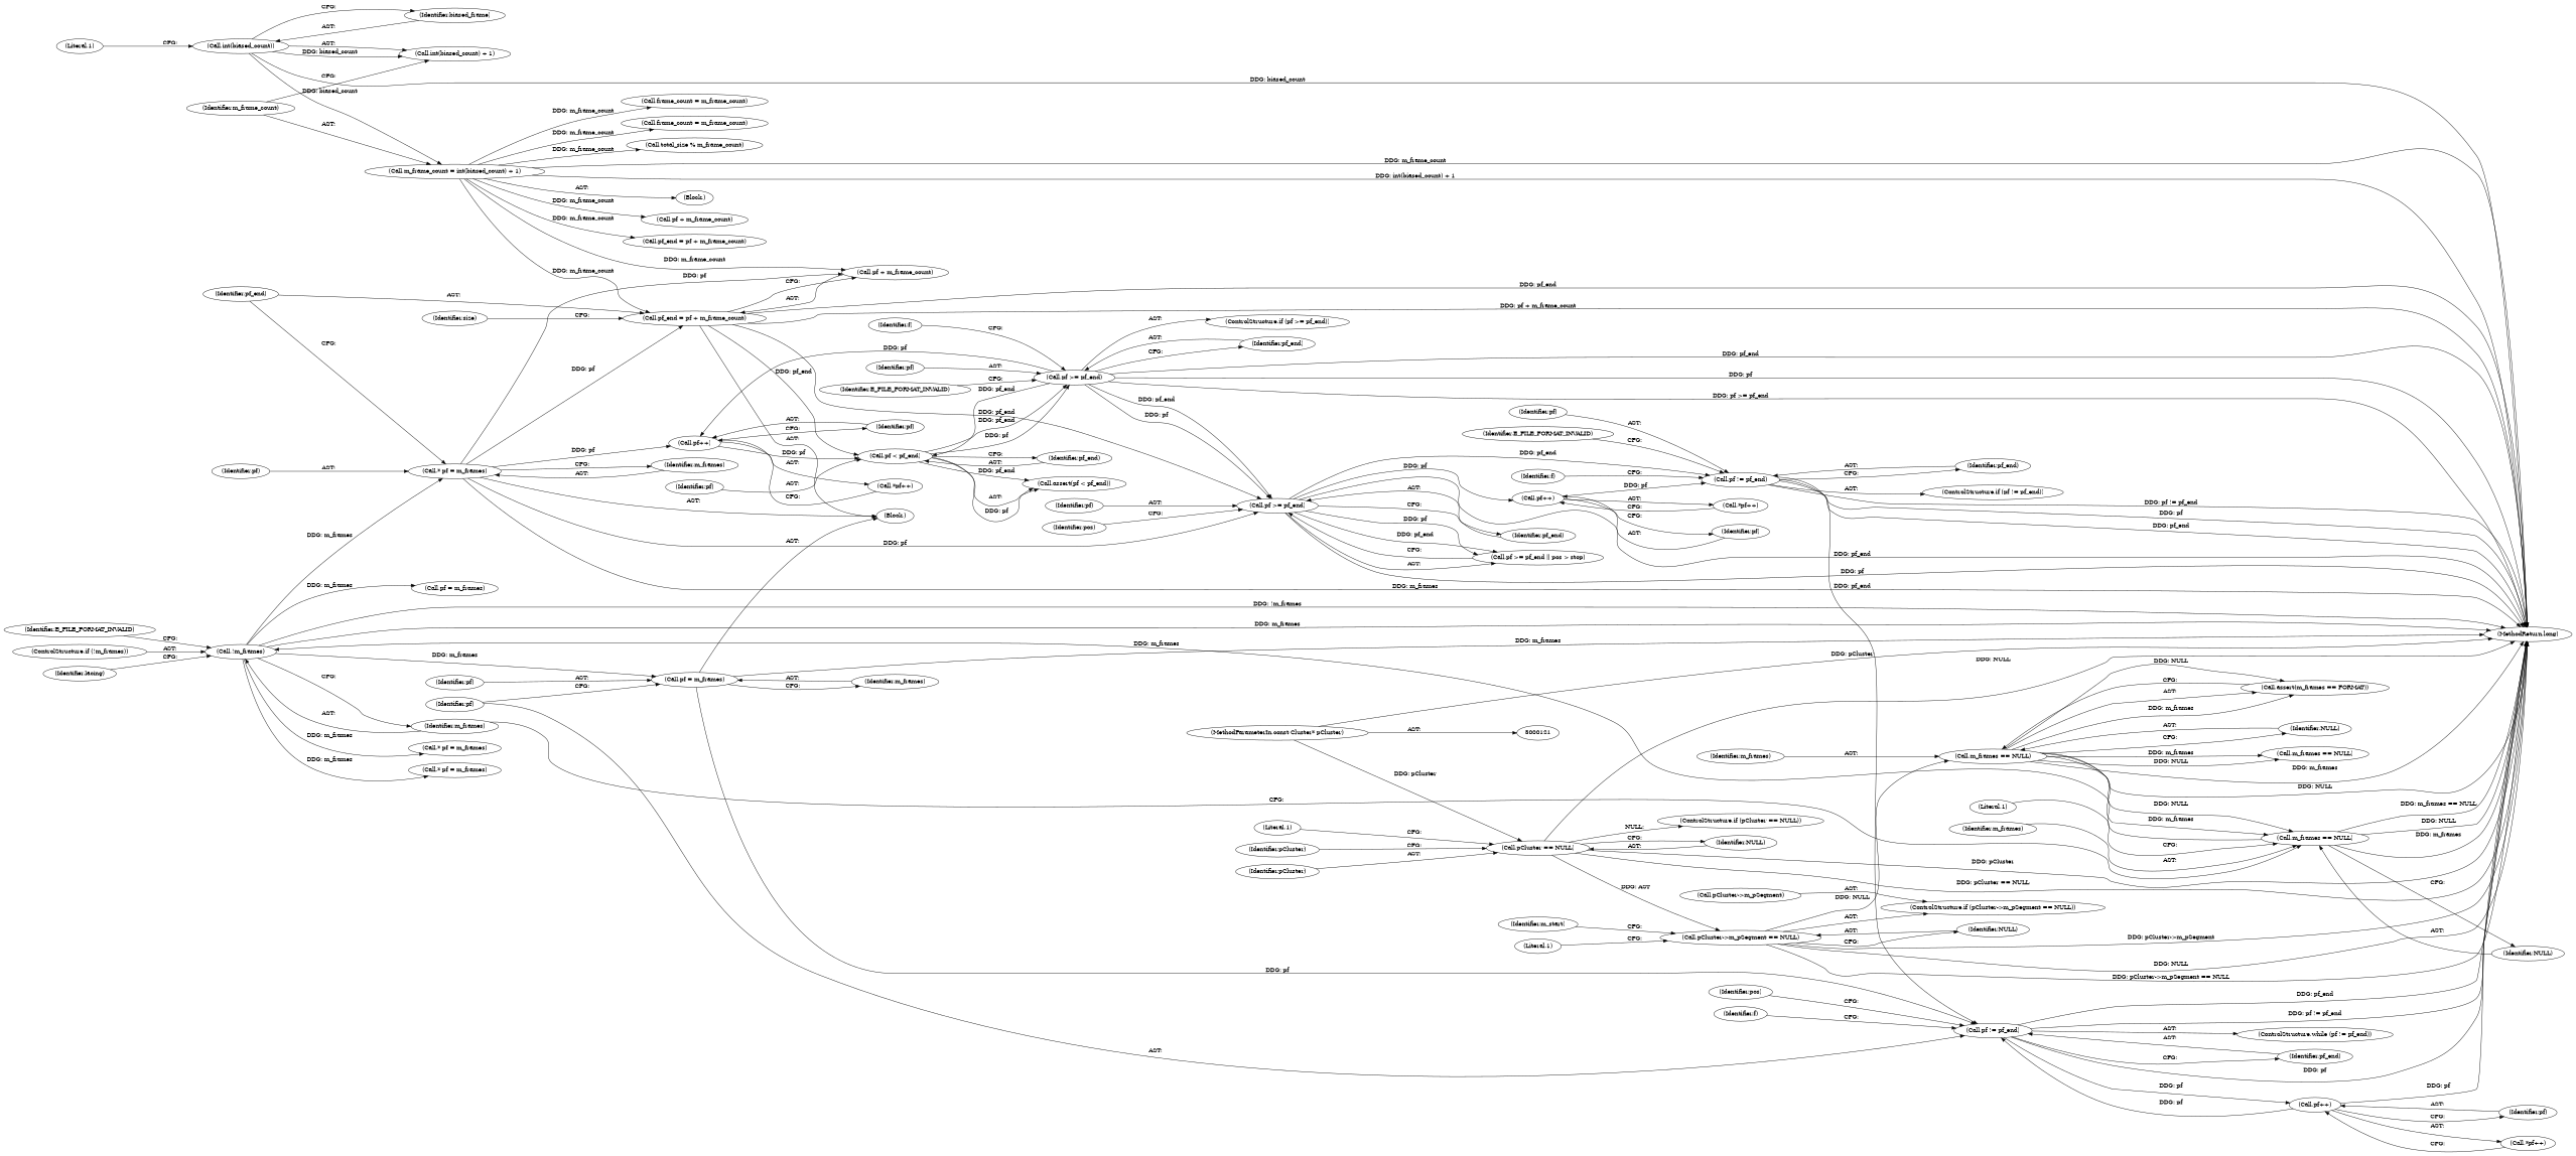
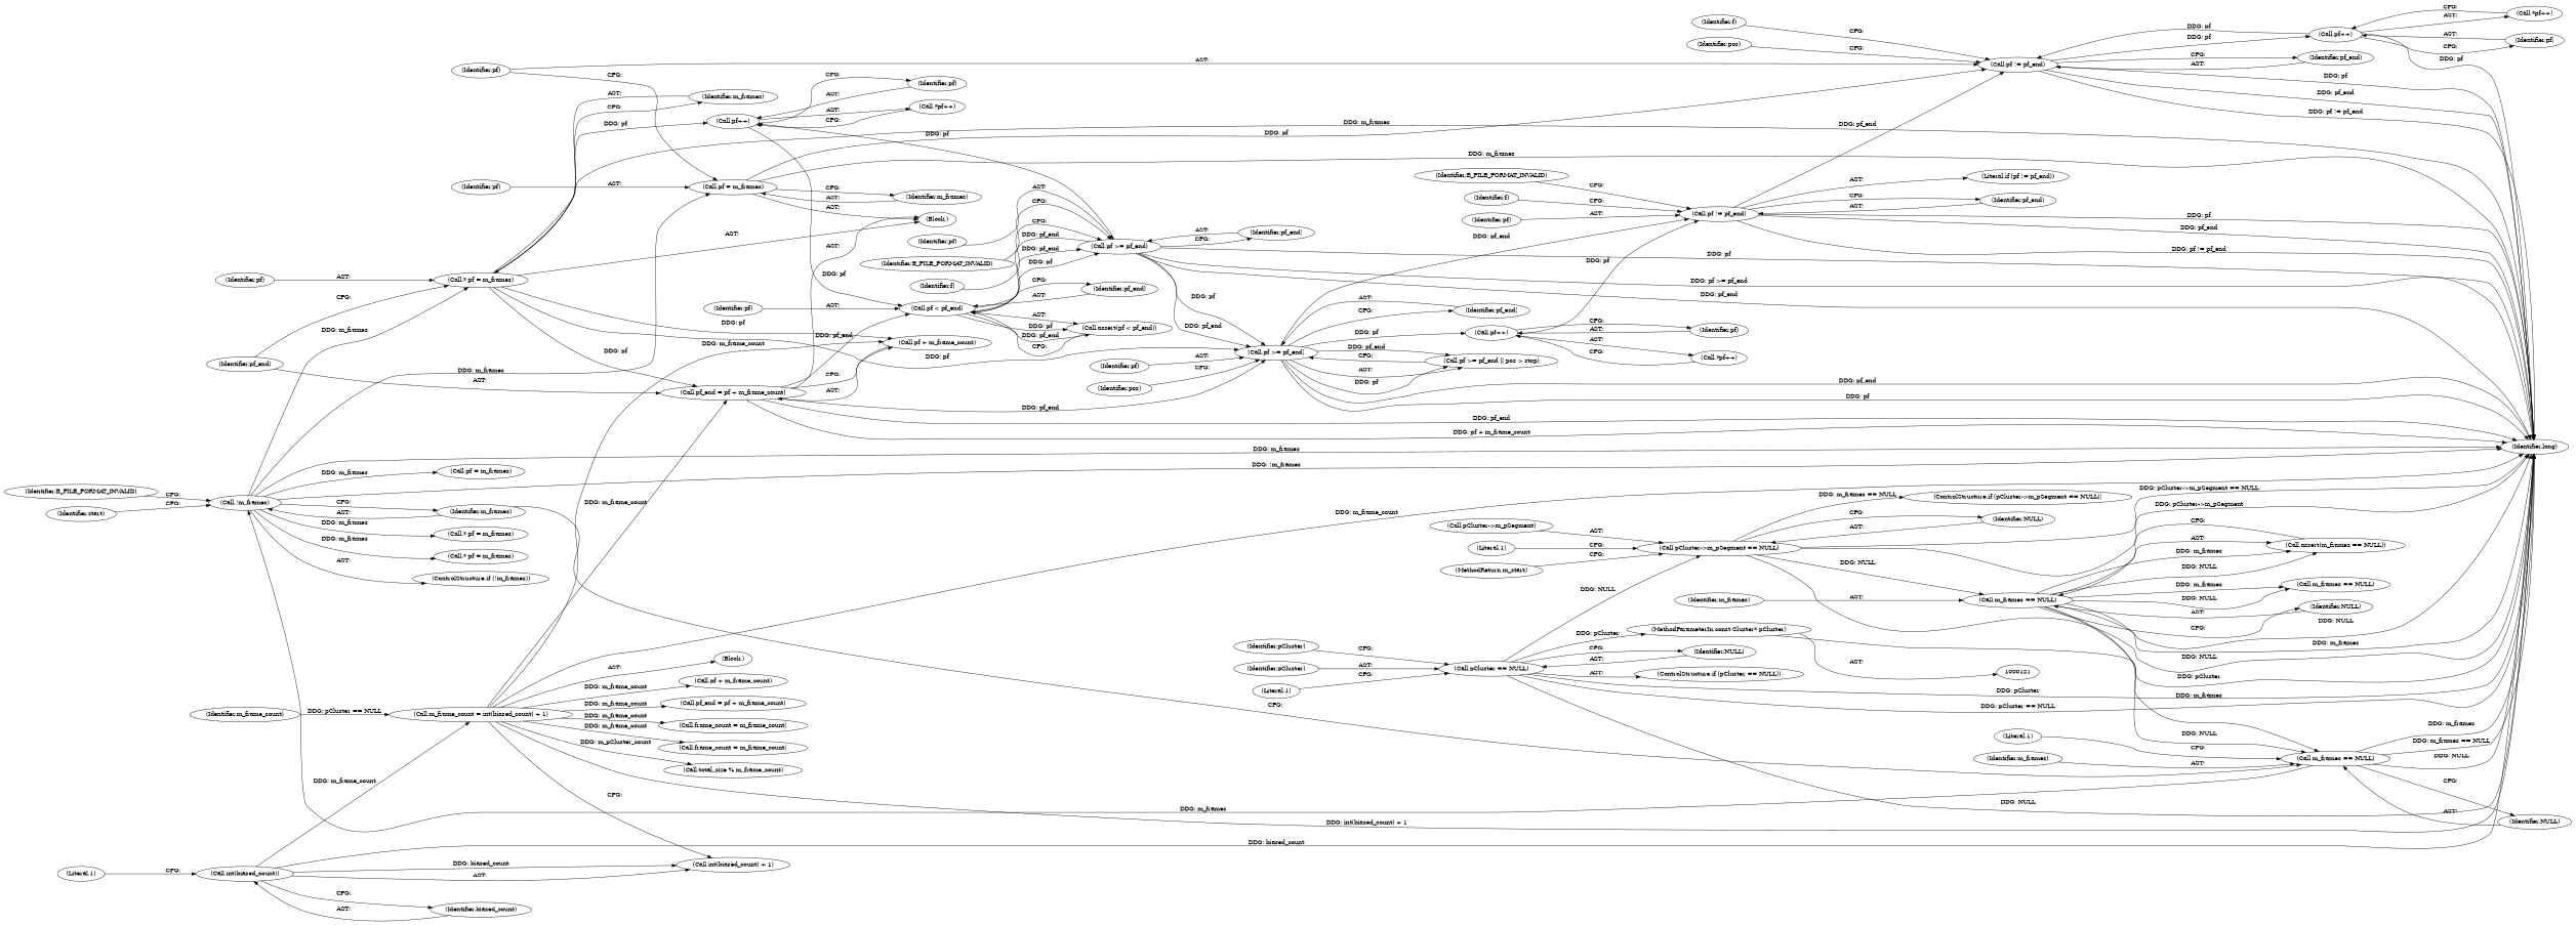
  digraph {
    rankdir=LR
    n1 [label="(Call,pf != pf_end)"]
    n2 [label="(Call,pf++)"]
-   n3 [label="(ControlStructure,while (pf != pf_end))"]
-   n4 [label="(MethodReturn,long)"]
+   n4 [label="(Identifier,long)"]
    n5 [label="(Identifier,pf_end)"]
    n6 [label="(Call,*pf++)"]
    n7 [label="(Identifier,pf)"]
    n8 [label="(Call,pf = m_frames)"]
    n9 [label="(Block,)"]
    n10 [label="(Identifier,m_frames)"]
    n11 [label="(Call,!m_frames)"]
    n12 [label="(Call,* pf = m_frames)"]
    n13 [label="(Call,* pf = m_frames)"]
    n14 [label="(Identifier,m_frames)"]
    n15 [label="(Call,* pf = m_frames)"]
    n16 [label="(ControlStructure,if (!m_frames))"]
    n17 [label="(Call,pf = m_frames)"]
    n18 [label="(Call,pf >= pf_end)"]
    n19 [label="(Call,pf++)"]
    n20 [label="(Call,pf_end = pf + m_frame_count)"]
    n21 [label="(Call,pf + m_frame_count)"]
    n22 [label="(Identifier,m_frames)"]
    n23 [label="(Call,m_frames == NULL)"]
    n24 [label="(Identifier,NULL)"]
    n25 [label="(Call,m_frames == NULL)"]
-   n26 [label="(Call,assert(m_frames == FORMAT))"]
+   n26 [label="(Call,assert(m_frames == NULL))"]
    n27 [label="(Identifier,NULL)"]
    n28 [label="(Call,m_frames == NULL)"]
    n29 [label="(Call,pCluster->m_pSegment == NULL)"]
    n30 [label="(ControlStructure,if (pCluster->m_pSegment == NULL))"]
    n31 [label="(Identifier,NULL)"]
    n32 [label="(Call,pCluster == NULL)"]
    n33 [label="(ControlStructure,if (pCluster == NULL))"]
    n34 [label="(Identifier,NULL)"]
    n35 [label="(MethodParameterIn,const Cluster* pCluster)"]
-   1000121 [label=5000121]
+   1000121
    n37 [label="(Call,pf != pf_end)"]
-   n38 [label="(ControlStructure,if (pf != pf_end))"]
+   n38 [label="(Literal,if (pf != pf_end))"]
    n39 [label="(Identifier,pf_end)"]
    n40 [label="(Call,pf++)"]
    n41 [label="(Identifier,pf)"]
    n42 [label="(Call,*pf++)"]
    n43 [label="(Identifier,pf_end)"]
    n44 [label="(Call,pf >= pf_end || pos > stop)"]
    n45 [label="(Call,pf >= pf_end)"]
    n46 [label="(Call,pf < pf_end)"]
-   n47 [label="(ControlStructure,if (pf >= pf_end))"]
    n48 [label="(Identifier,pf_end)"]
    n49 [label="(Call,assert(pf < pf_end))"]
    n50 [label="(Identifier,pf_end)"]
    n51 [label="(Call,*pf++)"]
    n52 [label="(Identifier,pf)"]
    n53 [label="(Call,m_frame_count = int(biased_count) + 1)"]
    n54 [label="(Call,int(biased_count) + 1)"]
    n55 [label="(Block,)"]
    n56 [label="(Call,pf + m_frame_count)"]
    n57 [label="(Call,pf_end = pf + m_frame_count)"]
    n58 [label="(Call,frame_count = m_frame_count)"]
    n59 [label="(Call,frame_count = m_frame_count)"]
    n60 [label="(Call,total_size % m_frame_count)"]
    n61 [label="(Call,int(biased_count))"]
-   n62 [label="(Identifier,biased_frame)"]
+   n62 [label="(Identifier,biased_count)"]
    n63 [label="(Call,pCluster->m_pSegment)"]
-   n64 [label="(Identifier,lacing)"]
+   n64 [label="(Identifier,start)"]
    n65 [label="(Identifier,pCluster)"]
-   n66 [label="(Identifier,size)"]
    n67 [label="(Identifier,pf)"]
    n68 [label="(Identifier,E_FILE_FORMAT_INVALID)"]
    n69 [label="(Literal,1)"]
    n70 [label="(Identifier,pf)"]
    n71 [label="(Identifier,f)"]
    n72 [label="(Identifier,m_frame_count)"]
    n73 [label="(Identifier,f)"]
    n74 [label="(Identifier,pos)"]
    n75 [label="(Identifier,pf)"]
    n76 [label="(Identifier,E_FILE_FORMAT_INVALID)"]
    n77 [label="(Identifier,m_frames)"]
    n78 [label="(Identifier,pf)"]
    n79 [label="(Identifier,pf_end)"]
    n80 [label="(Identifier,E_FILE_FORMAT_INVALID)"]
    n81 [label="(Identifier,pf)"]
    n82 [label="(Literal,1)"]
-   n83 [label="(Identifier,m_start)"]
+   n83 [label="(MethodReturn,m_start)"]
    n84 [label="(Identifier,pCluster)"]
    n85 [label="(Identifier,pf)"]
    n86 [label="(Literal,1)"]
    n87 [label="(Identifier,pf)"]
    n88 [label="(Literal,1)"]
    n89 [label="(Identifier,pos)"]
    n90 [label="(Identifier,m_frames)"]
    n91 [label="(Identifier,f)"]
    n1 -> n2 [label="DDG: pf"]
-   n1 -> n3 [label="AST: "]
    n1 -> n4 [label="DDG: pf_end"]
    n1 -> n4 [label="DDG: pf != pf_end"]
    n1 -> n4 [label="DDG: pf"]
    n1 -> n5 [label="CFG: "]
    n2 -> n1 [label="DDG: pf"]
    n2 -> n4 [label="DDG: pf"]
    n2 -> n6 [label="AST: "]
    n2 -> n7 [label="CFG: "]
    n5 -> n1 [label="AST: "]
    n6 -> n2 [label="CFG: "]
    n7 -> n2 [label="AST: "]
    n8 -> n1 [label="DDG: pf"]
    n8 -> n4 [label="DDG: m_frames"]
    n8 -> n9 [label="AST: "]
    n8 -> n10 [label="CFG: "]
    n10 -> n8 [label="AST: "]
    n11 -> n4 [label="DDG: m_frames"]
    n11 -> n4 [label="DDG: !m_frames"]
    n11 -> n8 [label="DDG: m_frames"]
    n11 -> n12 [label="DDG: m_frames"]
    n11 -> n13 [label="DDG: m_frames"]
    n11 -> n14 [label="CFG: "]
    n11 -> n15 [label="DDG: m_frames"]
-   n16 -> n11 [label="AST: "]
+   n11 -> n16 [label="AST: "]
    n11 -> n17 [label="DDG: m_frames"]
    n12 -> n4 [label="DDG: m_frames"]
    n12 -> n9 [label="AST: "]
    n12 -> n18 [label="DDG: pf"]
    n12 -> n19 [label="DDG: pf"]
    n12 -> n20 [label="DDG: pf"]
    n12 -> n21 [label="DDG: pf"]
    n12 -> n22 [label="CFG: "]
    n14 -> n11 [label="AST: "]
    n14 -> n23 [label="CFG: "]
    n18 -> n4 [label="DDG: pf_end"]
    n18 -> n4 [label="DDG: pf"]
    n18 -> n37 [label="DDG: pf_end"]
    n18 -> n40 [label="DDG: pf"]
    n18 -> n43 [label="CFG: "]
    n18 -> n44 [label="AST: "]
    n18 -> n44 [label="DDG: pf"]
    n18 -> n44 [label="DDG: pf_end"]
    n19 -> n46 [label="DDG: pf"]
    n19 -> n51 [label="AST: "]
    n19 -> n52 [label="CFG: "]
    n20 -> n4 [label="DDG: pf + m_frame_count"]
    n20 -> n4 [label="DDG: pf_end"]
    n20 -> n9 [label="AST: "]
    n20 -> n18 [label="DDG: pf_end"]
    n20 -> n21 [label="CFG: "]
    n20 -> n46 [label="DDG: pf_end"]
    n21 -> n20 [label="AST: "]
    n22 -> n12 [label="AST: "]
    n23 -> n4 [label="DDG: m_frames"]
    n23 -> n4 [label="DDG: m_frames == NULL"]
    n23 -> n4 [label="DDG: NULL"]
    n23 -> n11 [label="DDG: m_frames"]
    n23 -> n24 [label="CFG: "]
    n24 -> n23 [label="AST: "]
    n25 -> n4 [label="DDG: NULL"]
    n25 -> n4 [label="DDG: m_frames"]
    n25 -> n23 [label="DDG: m_frames"]
    n25 -> n23 [label="DDG: NULL"]
    n25 -> n26 [label="AST: "]
    n25 -> n26 [label="DDG: m_frames"]
    n25 -> n26 [label="DDG: NULL"]
    n25 -> n27 [label="CFG: "]
    n25 -> n28 [label="DDG: m_frames"]
    n25 -> n28 [label="DDG: NULL"]
    n26 -> n25 [label="CFG: "]
    n27 -> n25 [label="AST: "]
    n29 -> n4 [label="DDG: pCluster->m_pSegment == NULL"]
    n29 -> n4 [label="DDG: pCluster->m_pSegment"]
    n29 -> n4 [label="DDG: NULL"]
    n29 -> n25 [label="DDG: NULL"]
-   n29 -> n30 [label="AST: "]
+   n29 -> n30 [label="DDG: m_frames == NULL"]
    n29 -> n31 [label="CFG: "]
    n31 -> n29 [label="AST: "]
    n32 -> n4 [label="DDG: pCluster"]
    n32 -> n4 [label="DDG: pCluster == NULL"]
    n32 -> n4 [label="DDG: NULL"]
-   n32 -> n29 [label="DDG: AST"]
-   n32 -> n33 [label="NULL: "]
+   n32 -> n29 [label="DDG: NULL"]
+   n32 -> n33 [label="AST: "]
    n32 -> n34 [label="CFG: "]
    n34 -> n32 [label="AST: "]
    n35 -> n4 [label="DDG: pCluster"]
-   n35 -> n32 [label="DDG: pCluster"]
+   n32 -> n35 [label="DDG: pCluster"]
    n35 -> 1000121 [label="AST: "]
    n37 -> n1 [label="DDG: pf_end"]
    n37 -> n4 [label="DDG: pf != pf_end"]
    n37 -> n4 [label="DDG: pf"]
    n37 -> n4 [label="DDG: pf_end"]
    n37 -> n38 [label="AST: "]
    n37 -> n39 [label="CFG: "]
    n39 -> n37 [label="AST: "]
    n40 -> n37 [label="DDG: pf"]
    n40 -> n41 [label="CFG: "]
    n40 -> n42 [label="AST: "]
    n41 -> n40 [label="AST: "]
    n42 -> n40 [label="CFG: "]
    n43 -> n18 [label="AST: "]
    n44 -> n18 [label="CFG: "]
    n45 -> n4 [label="DDG: pf >= pf_end"]
    n45 -> n4 [label="DDG: pf_end"]
    n45 -> n4 [label="DDG: pf"]
    n45 -> n18 [label="DDG: pf"]
    n45 -> n18 [label="DDG: pf_end"]
    n45 -> n19 [label="DDG: pf"]
    n45 -> n46 [label="DDG: pf_end"]
-   n45 -> n47 [label="AST: "]
    n45 -> n48 [label="CFG: "]
    n46 -> n45 [label="DDG: pf"]
    n46 -> n45 [label="DDG: pf_end"]
    n46 -> n49 [label="AST: "]
    n46 -> n49 [label="DDG: pf"]
    n46 -> n49 [label="DDG: pf_end"]
    n46 -> n50 [label="CFG: "]
    n48 -> n45 [label="AST: "]
+   n49 -> n46 [label="CFG: "]
    n50 -> n46 [label="AST: "]
    n51 -> n19 [label="CFG: "]
    n52 -> n19 [label="AST: "]
    n53 -> n4 [label="DDG: m_frame_count"]
    n53 -> n4 [label="DDG: int(biased_count) + 1"]
    n53 -> n20 [label="DDG: m_frame_count"]
    n53 -> n21 [label="DDG: m_frame_count"]
-   n72 -> n54 [label="CFG: "]
+   n53 -> n54 [label="CFG: "]
    n53 -> n55 [label="AST: "]
    n53 -> n56 [label="DDG: m_frame_count"]
    n53 -> n57 [label="DDG: m_frame_count"]
    n53 -> n58 [label="DDG: m_frame_count"]
    n53 -> n59 [label="DDG: m_frame_count"]
-   n53 -> n60 [label="DDG: m_frame_count"]
+   n53 -> n60 [label="DDG: m_pCluster_count"]
    n61 -> n4 [label="DDG: biased_count"]
-   n61 -> n53 [label="DDG: biased_count"]
+   n61 -> n53 [label="DDG: m_frame_count"]
    n61 -> n54 [label="AST: "]
    n61 -> n54 [label="DDG: biased_count"]
    n61 -> n62 [label="CFG: "]
    n62 -> n61 [label="AST: "]
-   n63 -> n30 [label="AST: "]
+   n63 -> n29 [label="AST: "]
    n64 -> n11 [label="CFG: "]
    n65 -> n32 [label="CFG: "]
-   n66 -> n20 [label="CFG: "]
    n67 -> n18 [label="AST: "]
    n68 -> n37 [label="CFG: "]
    n69 -> n29 [label="CFG: "]
    n70 -> n45 [label="AST: "]
    n71 -> n37 [label="CFG: "]
-   n72 -> n53 [label="AST: "]
+   n72 -> n53 [label="DDG: pCluster == NULL"]
    n73 -> n1 [label="CFG: "]
    n74 -> n1 [label="CFG: "]
    n75 -> n37 [label="AST: "]
    n76 -> n11 [label="CFG: "]
    n77 -> n25 [label="AST: "]
    n78 -> n1 [label="AST: "]
    n78 -> n8 [label="CFG: "]
    n79 -> n12 [label="CFG: "]
    n79 -> n20 [label="AST: "]
    n80 -> n45 [label="CFG: "]
    n81 -> n46 [label="AST: "]
    n82 -> n23 [label="CFG: "]
    n83 -> n29 [label="CFG: "]
    n84 -> n32 [label="AST: "]
    n85 -> n8 [label="AST: "]
    n86 -> n61 [label="CFG: "]
    n87 -> n12 [label="AST: "]
    n88 -> n32 [label="CFG: "]
    n89 -> n18 [label="CFG: "]
    n90 -> n23 [label="AST: "]
    n91 -> n45 [label="CFG: "]
  }
